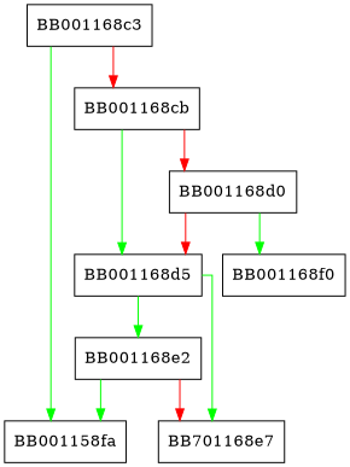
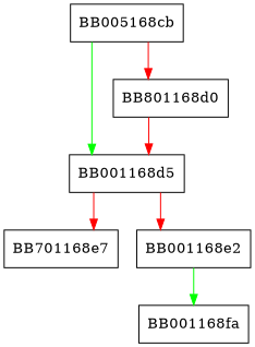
  digraph {
    splines=ortho
    node [shape=box]
    edge [color=green]
-   BB001168c3
-   BB001168fa [label=BB001158fa]
-   BB001168cb
+   BB001168fa
+   BB001168cb [label=BB005168cb]
    BB001168d5
-   BB001168d0
+   BB001168d0 [label=BB801168d0]
    n6 [label=BB701168e7]
    BB001168e2
-   BB001168f0
-   BB001168c3 -> BB001168fa
-   BB001168c3 -> BB001168cb [color=red]
    BB001168cb -> BB001168d5
    BB001168cb -> BB001168d0 [color=red]
-   BB001168d5 -> n6
-   BB001168d5 -> BB001168e2
+   BB001168d5 -> n6 [color=red]
+   BB001168d5 -> BB001168e2 [color=red]
    BB001168d0 -> BB001168d5 [color=red]
-   BB001168d0 -> BB001168f0
    BB001168e2 -> BB001168fa
-   BB001168e2 -> n6 [color=red]
  }
